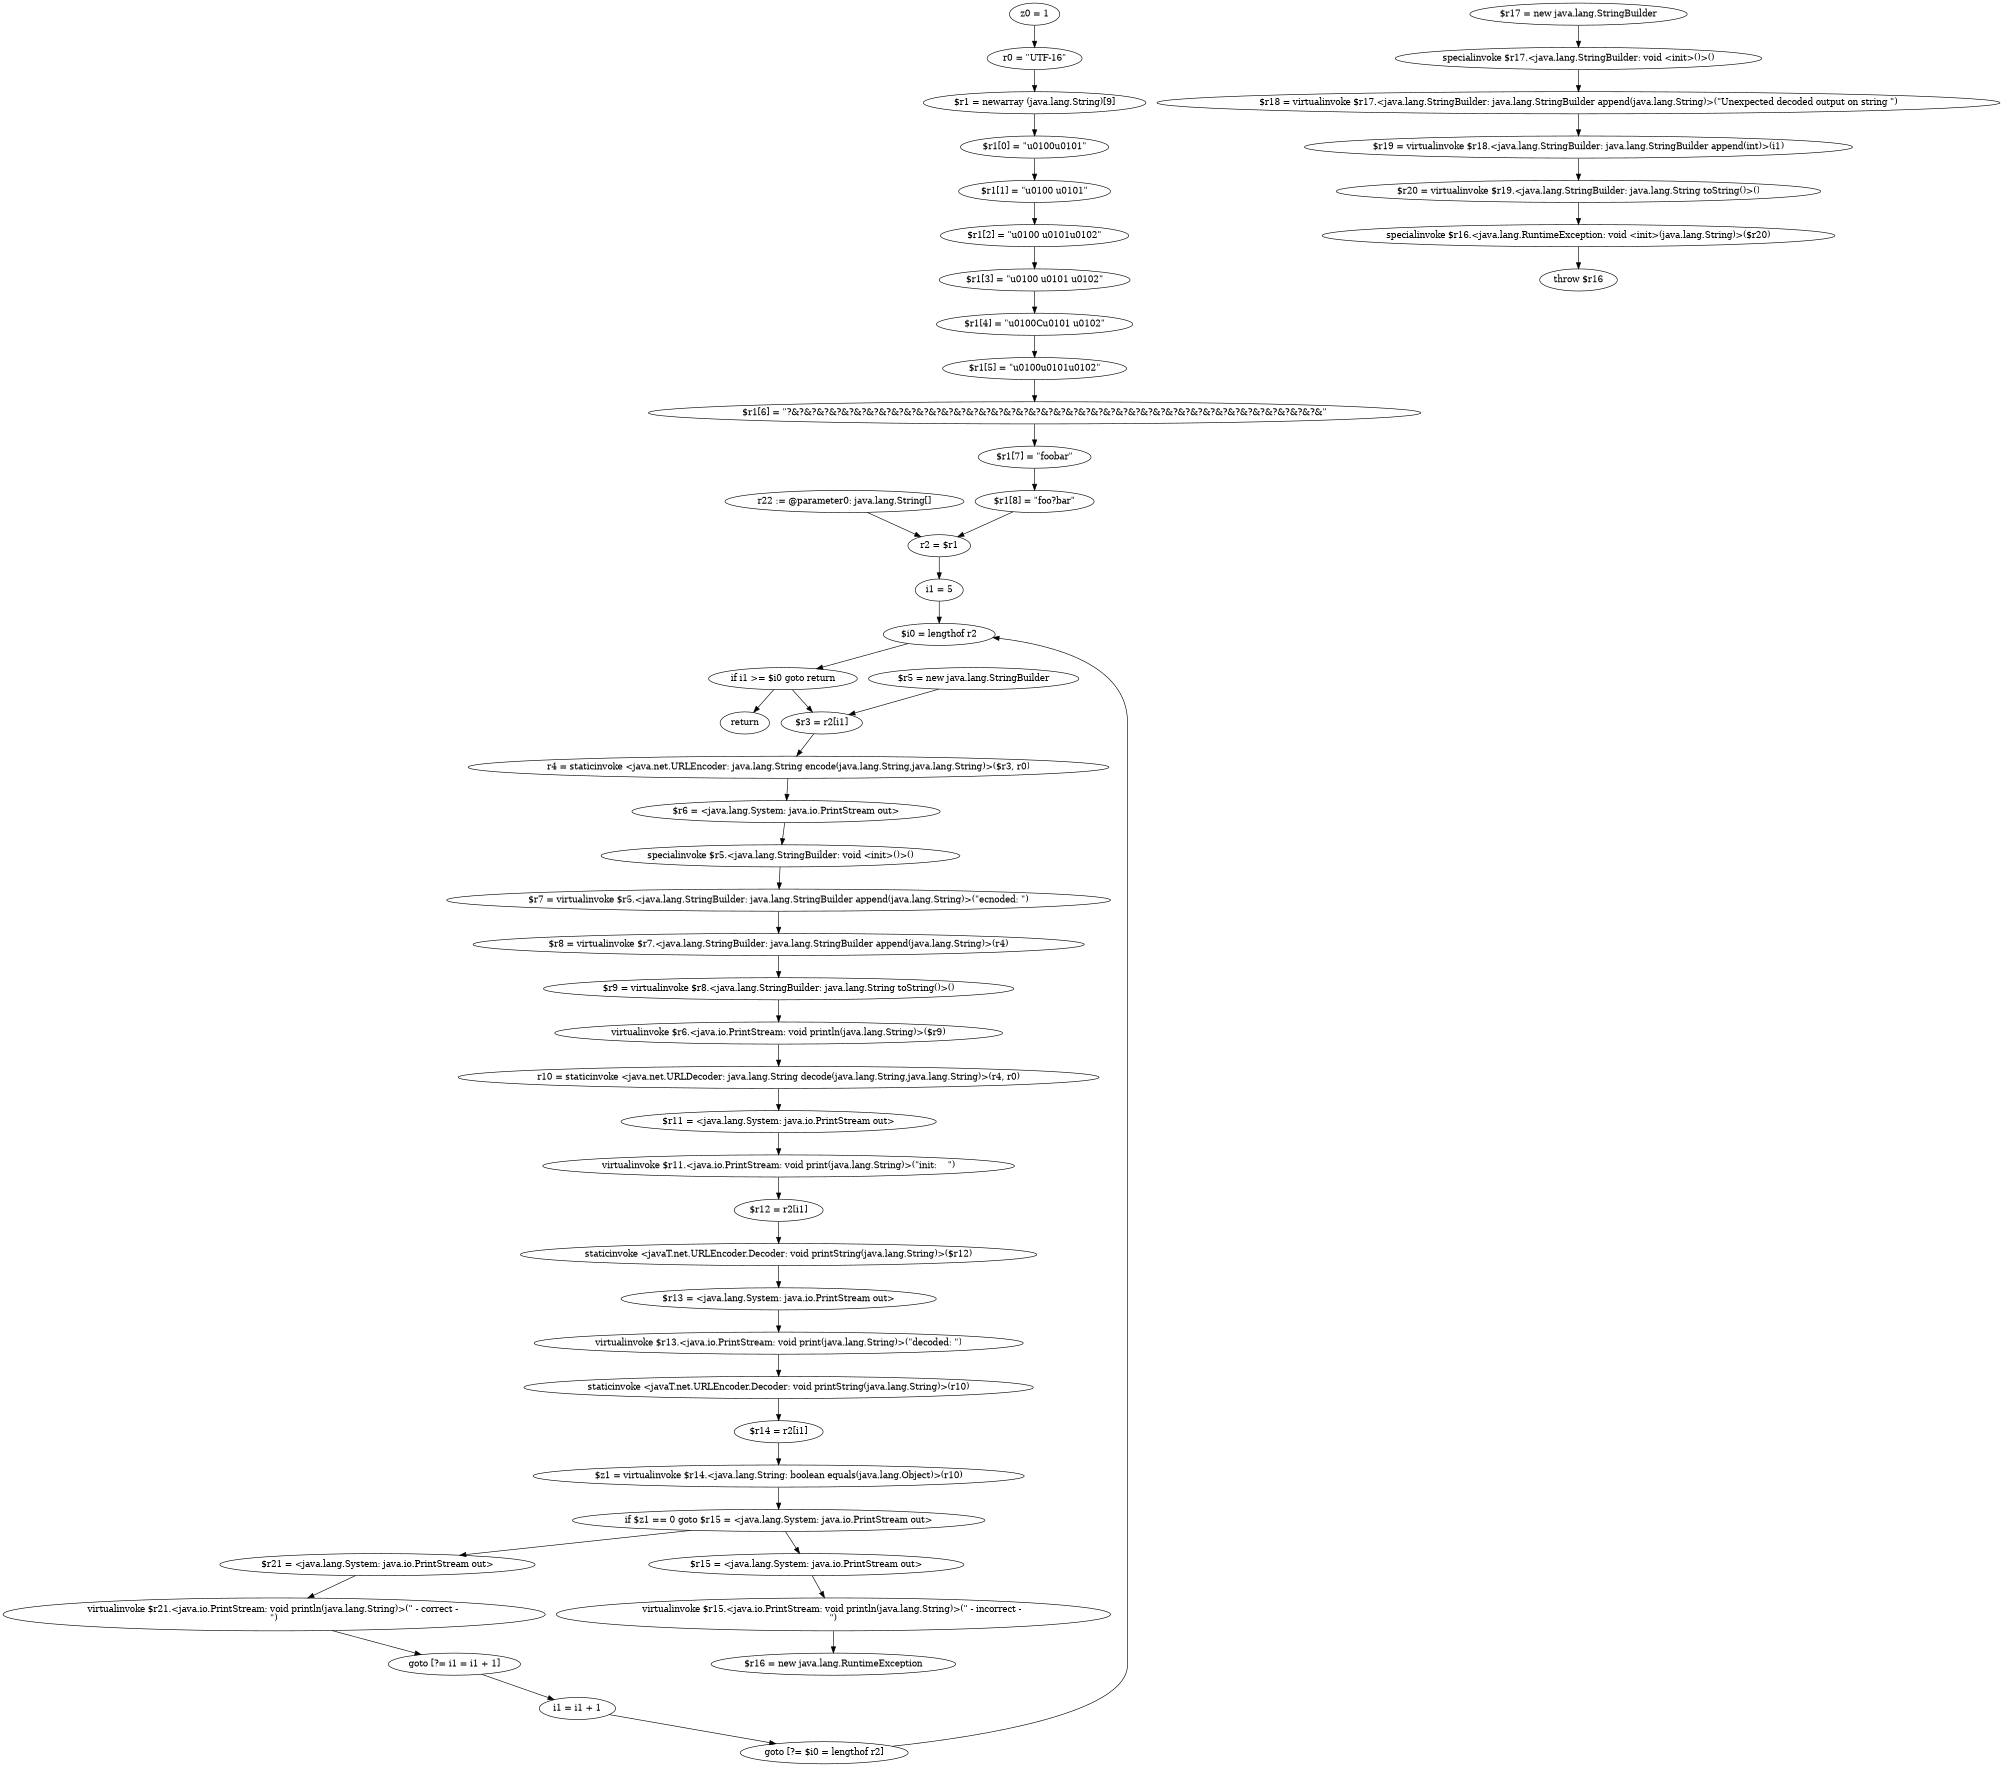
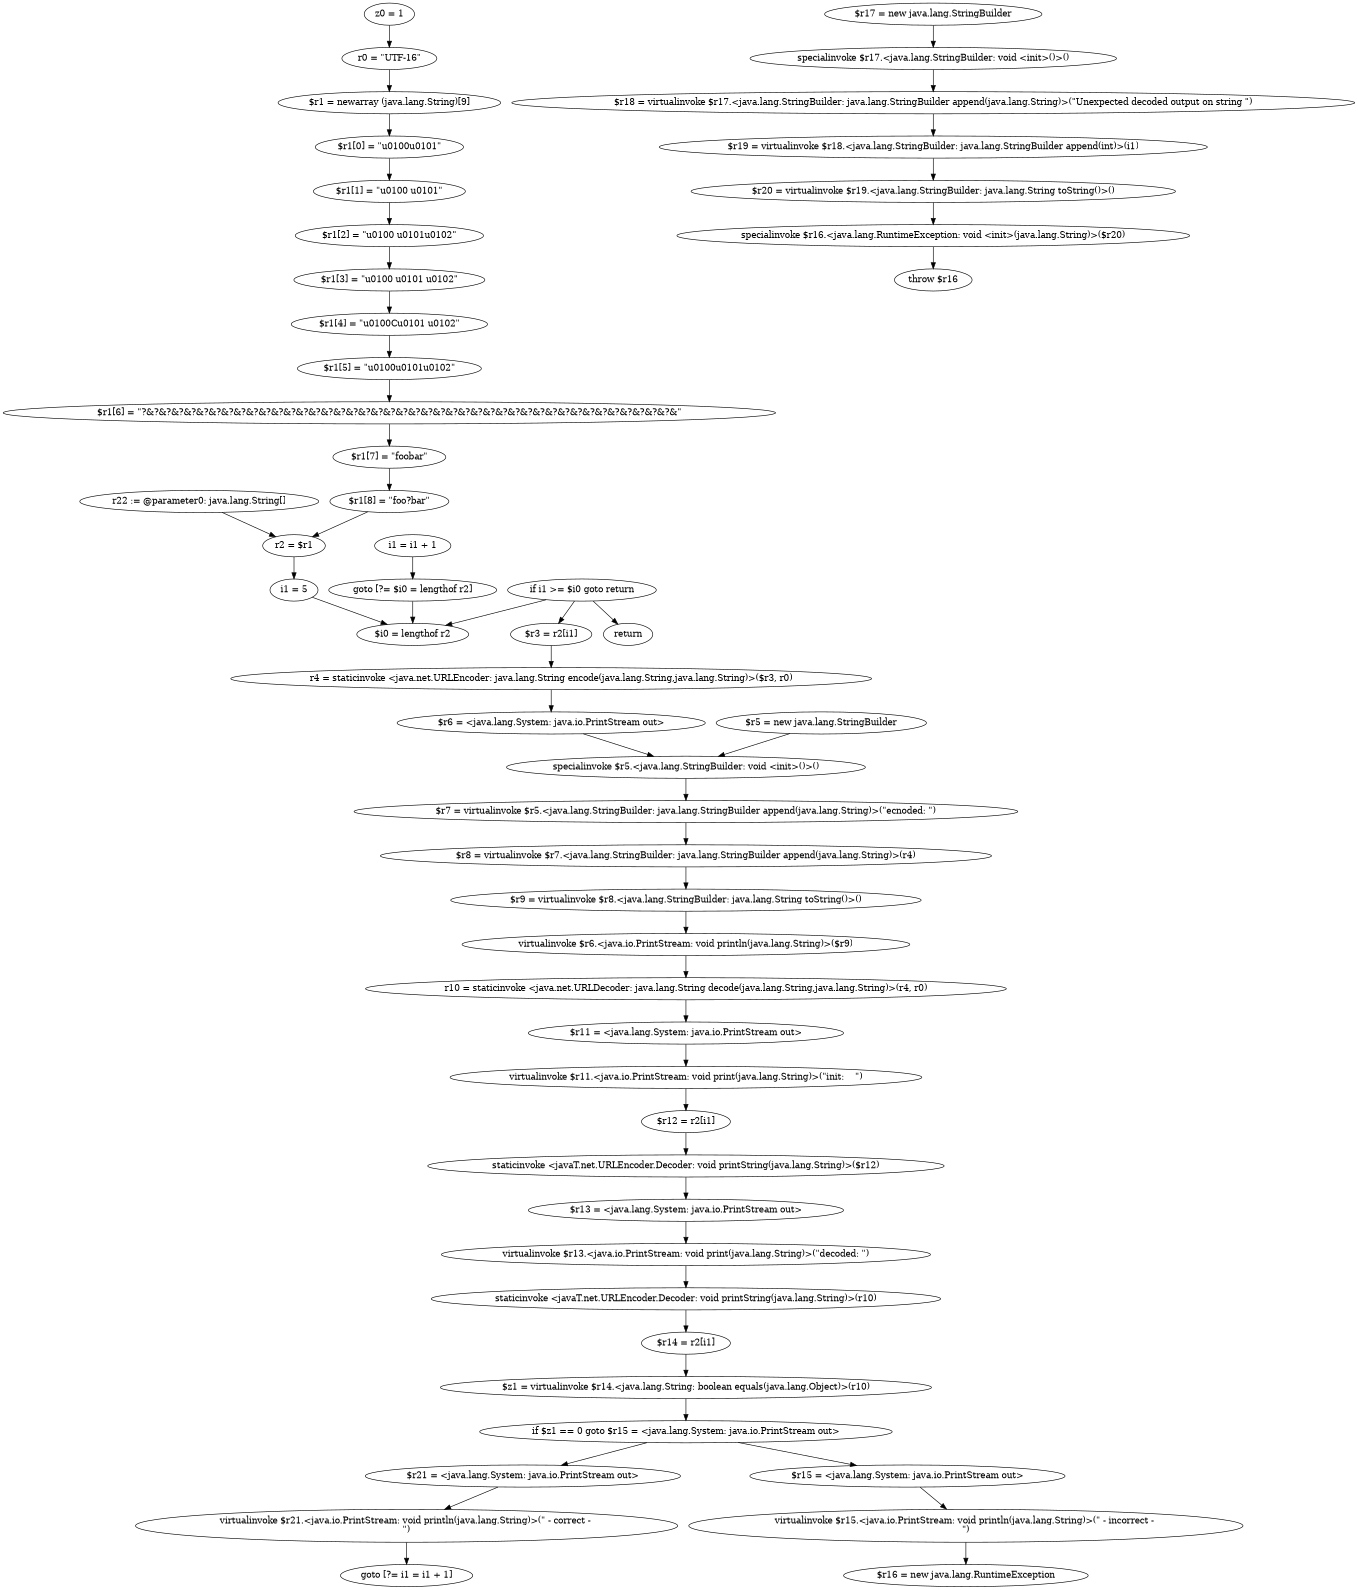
  digraph {
    "r22 := @parameter0: java.lang.String[]"
    "r2 = $r1"
    "z0 = 1"
    "r0 = \"UTF-16\""
    "$r1 = newarray (java.lang.String)[9]"
    "$r1[0] = \"\u0100\u0101\""
    "$r1[1] = \"\u0100 \u0101\""
    "$r1[2] = \"\u0100 \u0101\u0102\""
    "$r1[3] = \"\u0100 \u0101 \u0102\""
    "$r1[4] = \"\u0100C\u0101 \u0102\""
    "$r1[5] = \"\u0100\u0101\u0102\""
    "$r1[6] = \"?&?&?&?&?&?&?&?&?&?&?&?&?&?&?&?&?&?&?&?&?&?&?&?&?&?&?&?&?&?&?&?&?&?&?&?&?&?&?&?&?&?&?&\""
    "$r1[7] = \"foobar\""
    "$r1[8] = \"foo?bar\""
    n15 [label="i1 = 5"]
    "$i0 = lengthof r2"
    "if i1 >= $i0 goto return"
    "$r3 = r2[i1]"
    return
    "r4 = staticinvoke <java.net.URLEncoder: java.lang.String encode(java.lang.String,java.lang.String)>($r3, r0)"
    "$r6 = <java.lang.System: java.io.PrintStream out>"
    "specialinvoke $r5.<java.lang.StringBuilder: void <init>()>()"
    "$r5 = new java.lang.StringBuilder"
    "$r7 = virtualinvoke $r5.<java.lang.StringBuilder: java.lang.StringBuilder append(java.lang.String)>(\"ecnoded: \")"
    "$r8 = virtualinvoke $r7.<java.lang.StringBuilder: java.lang.StringBuilder append(java.lang.String)>(r4)"
    "$r9 = virtualinvoke $r8.<java.lang.StringBuilder: java.lang.String toString()>()"
    "virtualinvoke $r6.<java.io.PrintStream: void println(java.lang.String)>($r9)"
    "r10 = staticinvoke <java.net.URLDecoder: java.lang.String decode(java.lang.String,java.lang.String)>(r4, r0)"
    "$r11 = <java.lang.System: java.io.PrintStream out>"
    "virtualinvoke $r11.<java.io.PrintStream: void print(java.lang.String)>(\"init:    \")"
    "$r12 = r2[i1]"
    "staticinvoke <javaT.net.URLEncoder.Decoder: void printString(java.lang.String)>($r12)"
    "$r13 = <java.lang.System: java.io.PrintStream out>"
    "virtualinvoke $r13.<java.io.PrintStream: void print(java.lang.String)>(\"decoded: \")"
    "staticinvoke <javaT.net.URLEncoder.Decoder: void printString(java.lang.String)>(r10)"
    "$r14 = r2[i1]"
    "$z1 = virtualinvoke $r14.<java.lang.String: boolean equals(java.lang.Object)>(r10)"
    "if $z1 == 0 goto $r15 = <java.lang.System: java.io.PrintStream out>"
    "$r21 = <java.lang.System: java.io.PrintStream out>"
    "$r15 = <java.lang.System: java.io.PrintStream out>"
    "virtualinvoke $r21.<java.io.PrintStream: void println(java.lang.String)>(\" - correct - \n\")"
    "virtualinvoke $r15.<java.io.PrintStream: void println(java.lang.String)>(\" - incorrect - \n\")"
    "goto [?= i1 = i1 + 1]"
    "i1 = i1 + 1"
    "goto [?= $i0 = lengthof r2]"
    "$r16 = new java.lang.RuntimeException"
    "$r17 = new java.lang.StringBuilder"
    "specialinvoke $r17.<java.lang.StringBuilder: void <init>()>()"
    "$r18 = virtualinvoke $r17.<java.lang.StringBuilder: java.lang.StringBuilder append(java.lang.String)>(\"Unexpected decoded output on string \")"
    "$r19 = virtualinvoke $r18.<java.lang.StringBuilder: java.lang.StringBuilder append(int)>(i1)"
    "$r20 = virtualinvoke $r19.<java.lang.StringBuilder: java.lang.String toString()>()"
    "specialinvoke $r16.<java.lang.RuntimeException: void <init>(java.lang.String)>($r20)"
    "throw $r16"
    "r22 := @parameter0: java.lang.String[]" -> "r2 = $r1"
    "r2 = $r1" -> n15
    "z0 = 1" -> "r0 = \"UTF-16\""
    "r0 = \"UTF-16\"" -> "$r1 = newarray (java.lang.String)[9]"
    "$r1 = newarray (java.lang.String)[9]" -> "$r1[0] = \"\u0100\u0101\""
    "$r1[0] = \"\u0100\u0101\"" -> "$r1[1] = \"\u0100 \u0101\""
    "$r1[1] = \"\u0100 \u0101\"" -> "$r1[2] = \"\u0100 \u0101\u0102\""
    "$r1[2] = \"\u0100 \u0101\u0102\"" -> "$r1[3] = \"\u0100 \u0101 \u0102\""
    "$r1[3] = \"\u0100 \u0101 \u0102\"" -> "$r1[4] = \"\u0100C\u0101 \u0102\""
    "$r1[4] = \"\u0100C\u0101 \u0102\"" -> "$r1[5] = \"\u0100\u0101\u0102\""
    "$r1[5] = \"\u0100\u0101\u0102\"" -> "$r1[6] = \"?&?&?&?&?&?&?&?&?&?&?&?&?&?&?&?&?&?&?&?&?&?&?&?&?&?&?&?&?&?&?&?&?&?&?&?&?&?&?&?&?&?&?&\""
    "$r1[6] = \"?&?&?&?&?&?&?&?&?&?&?&?&?&?&?&?&?&?&?&?&?&?&?&?&?&?&?&?&?&?&?&?&?&?&?&?&?&?&?&?&?&?&?&\"" -> "$r1[7] = \"foobar\""
    "$r1[7] = \"foobar\"" -> "$r1[8] = \"foo?bar\""
    "$r1[8] = \"foo?bar\"" -> "r2 = $r1"
    n15 -> "$i0 = lengthof r2"
-   "$i0 = lengthof r2" -> "if i1 >= $i0 goto return"
+   "if i1 >= $i0 goto return" -> "$i0 = lengthof r2"
    "if i1 >= $i0 goto return" -> "$r3 = r2[i1]"
    "if i1 >= $i0 goto return" -> return
    "$r3 = r2[i1]" -> "r4 = staticinvoke <java.net.URLEncoder: java.lang.String encode(java.lang.String,java.lang.String)>($r3, r0)"
    "r4 = staticinvoke <java.net.URLEncoder: java.lang.String encode(java.lang.String,java.lang.String)>($r3, r0)" -> "$r6 = <java.lang.System: java.io.PrintStream out>"
    "$r6 = <java.lang.System: java.io.PrintStream out>" -> "specialinvoke $r5.<java.lang.StringBuilder: void <init>()>()"
    "specialinvoke $r5.<java.lang.StringBuilder: void <init>()>()" -> "$r7 = virtualinvoke $r5.<java.lang.StringBuilder: java.lang.StringBuilder append(java.lang.String)>(\"ecnoded: \")"
-   "$r5 = new java.lang.StringBuilder" -> "$r3 = r2[i1]"
+   "$r5 = new java.lang.StringBuilder" -> "specialinvoke $r5.<java.lang.StringBuilder: void <init>()>()"
    "$r7 = virtualinvoke $r5.<java.lang.StringBuilder: java.lang.StringBuilder append(java.lang.String)>(\"ecnoded: \")" -> "$r8 = virtualinvoke $r7.<java.lang.StringBuilder: java.lang.StringBuilder append(java.lang.String)>(r4)"
    "$r8 = virtualinvoke $r7.<java.lang.StringBuilder: java.lang.StringBuilder append(java.lang.String)>(r4)" -> "$r9 = virtualinvoke $r8.<java.lang.StringBuilder: java.lang.String toString()>()"
    "$r9 = virtualinvoke $r8.<java.lang.StringBuilder: java.lang.String toString()>()" -> "virtualinvoke $r6.<java.io.PrintStream: void println(java.lang.String)>($r9)"
    "virtualinvoke $r6.<java.io.PrintStream: void println(java.lang.String)>($r9)" -> "r10 = staticinvoke <java.net.URLDecoder: java.lang.String decode(java.lang.String,java.lang.String)>(r4, r0)"
    "r10 = staticinvoke <java.net.URLDecoder: java.lang.String decode(java.lang.String,java.lang.String)>(r4, r0)" -> "$r11 = <java.lang.System: java.io.PrintStream out>"
    "$r11 = <java.lang.System: java.io.PrintStream out>" -> "virtualinvoke $r11.<java.io.PrintStream: void print(java.lang.String)>(\"init:    \")"
    "virtualinvoke $r11.<java.io.PrintStream: void print(java.lang.String)>(\"init:    \")" -> "$r12 = r2[i1]"
    "$r12 = r2[i1]" -> "staticinvoke <javaT.net.URLEncoder.Decoder: void printString(java.lang.String)>($r12)"
    "staticinvoke <javaT.net.URLEncoder.Decoder: void printString(java.lang.String)>($r12)" -> "$r13 = <java.lang.System: java.io.PrintStream out>"
    "$r13 = <java.lang.System: java.io.PrintStream out>" -> "virtualinvoke $r13.<java.io.PrintStream: void print(java.lang.String)>(\"decoded: \")"
    "virtualinvoke $r13.<java.io.PrintStream: void print(java.lang.String)>(\"decoded: \")" -> "staticinvoke <javaT.net.URLEncoder.Decoder: void printString(java.lang.String)>(r10)"
    "staticinvoke <javaT.net.URLEncoder.Decoder: void printString(java.lang.String)>(r10)" -> "$r14 = r2[i1]"
    "$r14 = r2[i1]" -> "$z1 = virtualinvoke $r14.<java.lang.String: boolean equals(java.lang.Object)>(r10)"
    "$z1 = virtualinvoke $r14.<java.lang.String: boolean equals(java.lang.Object)>(r10)" -> "if $z1 == 0 goto $r15 = <java.lang.System: java.io.PrintStream out>"
    "if $z1 == 0 goto $r15 = <java.lang.System: java.io.PrintStream out>" -> "$r21 = <java.lang.System: java.io.PrintStream out>"
    "if $z1 == 0 goto $r15 = <java.lang.System: java.io.PrintStream out>" -> "$r15 = <java.lang.System: java.io.PrintStream out>"
    "$r21 = <java.lang.System: java.io.PrintStream out>" -> "virtualinvoke $r21.<java.io.PrintStream: void println(java.lang.String)>(\" - correct - \n\")"
    "$r15 = <java.lang.System: java.io.PrintStream out>" -> "virtualinvoke $r15.<java.io.PrintStream: void println(java.lang.String)>(\" - incorrect - \n\")"
    "virtualinvoke $r21.<java.io.PrintStream: void println(java.lang.String)>(\" - correct - \n\")" -> "goto [?= i1 = i1 + 1]"
    "virtualinvoke $r15.<java.io.PrintStream: void println(java.lang.String)>(\" - incorrect - \n\")" -> "$r16 = new java.lang.RuntimeException"
-   "goto [?= i1 = i1 + 1]" -> "i1 = i1 + 1"
    "i1 = i1 + 1" -> "goto [?= $i0 = lengthof r2]"
    "goto [?= $i0 = lengthof r2]" -> "$i0 = lengthof r2"
    "$r17 = new java.lang.StringBuilder" -> "specialinvoke $r17.<java.lang.StringBuilder: void <init>()>()"
    "specialinvoke $r17.<java.lang.StringBuilder: void <init>()>()" -> "$r18 = virtualinvoke $r17.<java.lang.StringBuilder: java.lang.StringBuilder append(java.lang.String)>(\"Unexpected decoded output on string \")"
    "$r18 = virtualinvoke $r17.<java.lang.StringBuilder: java.lang.StringBuilder append(java.lang.String)>(\"Unexpected decoded output on string \")" -> "$r19 = virtualinvoke $r18.<java.lang.StringBuilder: java.lang.StringBuilder append(int)>(i1)"
    "$r19 = virtualinvoke $r18.<java.lang.StringBuilder: java.lang.StringBuilder append(int)>(i1)" -> "$r20 = virtualinvoke $r19.<java.lang.StringBuilder: java.lang.String toString()>()"
    "$r20 = virtualinvoke $r19.<java.lang.StringBuilder: java.lang.String toString()>()" -> "specialinvoke $r16.<java.lang.RuntimeException: void <init>(java.lang.String)>($r20)"
    "specialinvoke $r16.<java.lang.RuntimeException: void <init>(java.lang.String)>($r20)" -> "throw $r16"
  }
